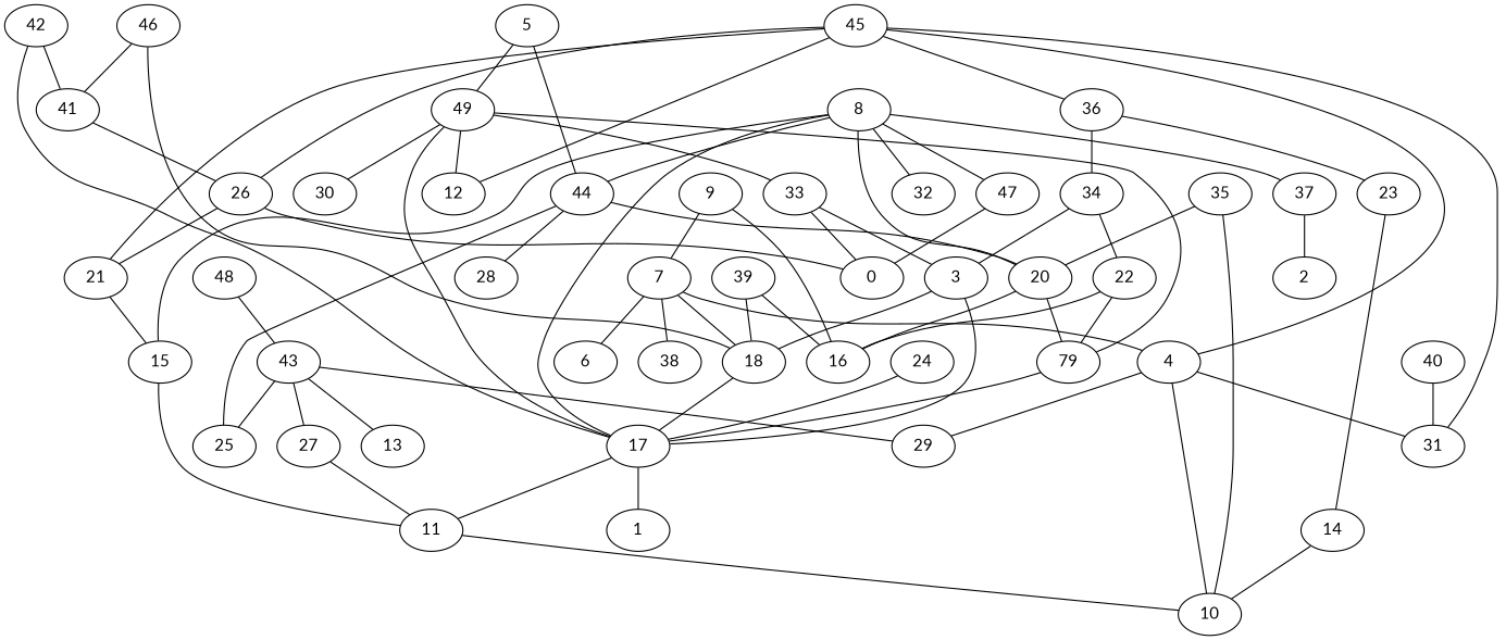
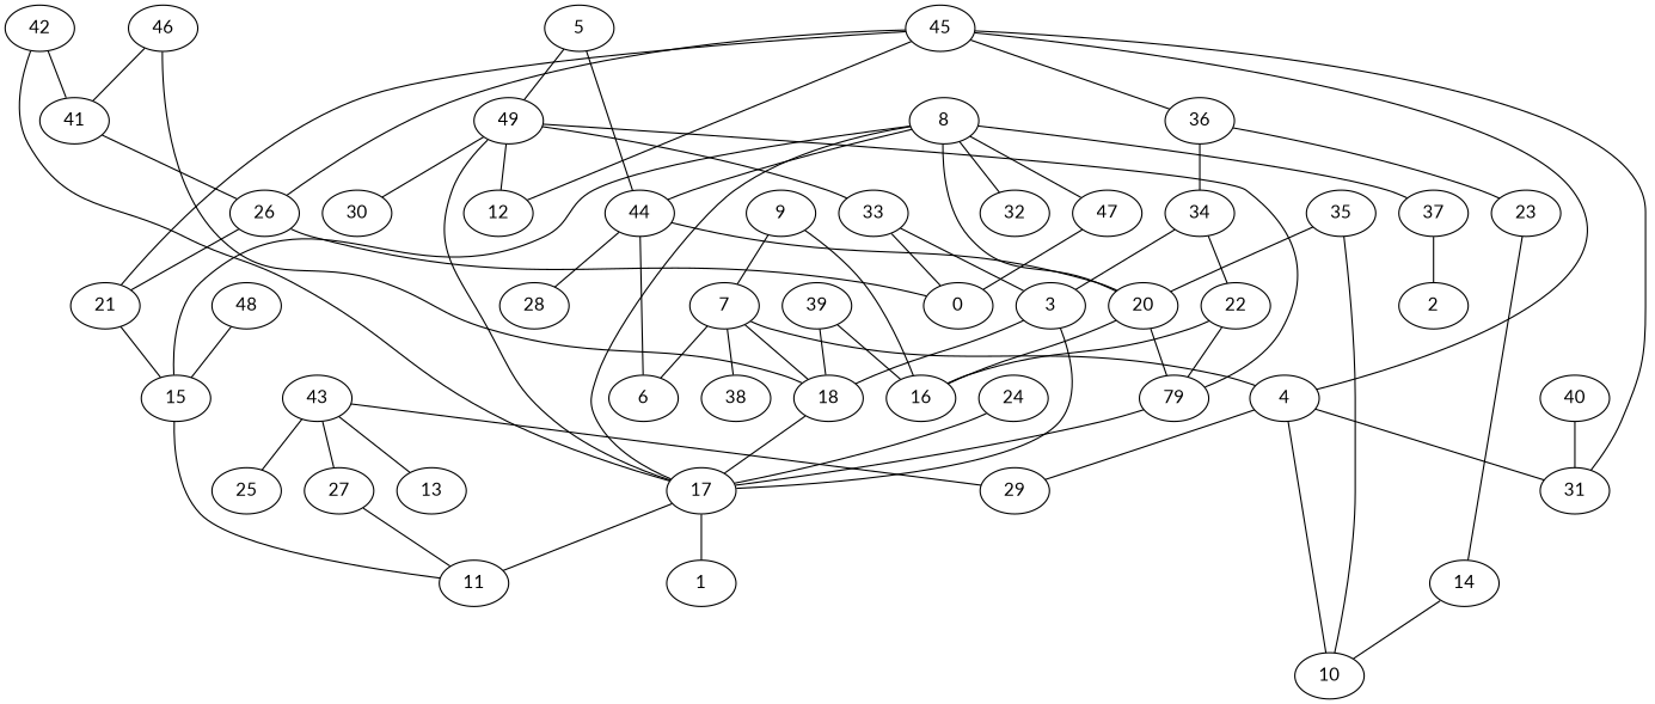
  digraph {
    fontname=Lato
    node [fontname=Lato]
    edge [color=black dir=none fontname=Lato]
    n1 [label=79]
    17
    11
    1
    22
    16
    48
    43
    29
    25
    13
    27
    7
    38
    6
    4
    18
    31
    10
    46
    41
    26
    20
    23
    14
    21
    15
    35
    49
    30
    33
    12
    3
    0
    42
    37
    2
    34
    8
    47
    32
    44
    39
    40
    5
    28
    45
    36
    24
    9
    subgraph sub_1 {
      n1
      17
      11
      1
      22
      16
      48
      43
      29
      25
      13
      27
      7
      38
      6
      4
      18
      31
      10
      46
      41
      26
      20
      23
      14
      21
      15
      35
      49
      30
      33
      12
      3
      0
      42
      37
      2
      34
      8
      47
      32
      44
      39
      40
      5
      28
      45
      36
      24
      9
    }
    n1 -> 17
    17 -> 11
    17 -> 1
-   11 -> 10
    22 -> n1
    22 -> 16
-   48 -> 43
+   48 -> 15
    43 -> 29
    43 -> 25
    43 -> 13
    43 -> 27
    27 -> 11
    7 -> 38
    7 -> 6
    7 -> 4
    7 -> 18
    4 -> 29
    4 -> 31
    4 -> 10
    18 -> 17
    46 -> 18
    46 -> 41
    41 -> 26
    26 -> 21
    26 -> 0
    20 -> n1
    20 -> 16
    23 -> 14
    14 -> 10
    21 -> 15
    15 -> 11
    35 -> 10
    35 -> 20
    49 -> n1
    49 -> 17
    49 -> 30
    49 -> 33
    49 -> 12
    33 -> 3
    33 -> 0
    3 -> 17
    3 -> 18
    42 -> 17
    42 -> 41
    37 -> 2
    34 -> 22
    34 -> 3
    8 -> 17
    8 -> 20
    8 -> 15
    8 -> 37
    8 -> 47
    8 -> 32
    8 -> 44
    47 -> 0
-   44 -> 25
+   44 -> 6
    44 -> 20
    44 -> 28
    39 -> 16
    39 -> 18
    40 -> 31
    5 -> 49
    5 -> 44
    45 -> 4
    45 -> 31
    45 -> 26
    45 -> 21
    45 -> 12
    45 -> 36
    36 -> 23
    36 -> 34
    24 -> 17
    9 -> 16
    9 -> 7
  }
